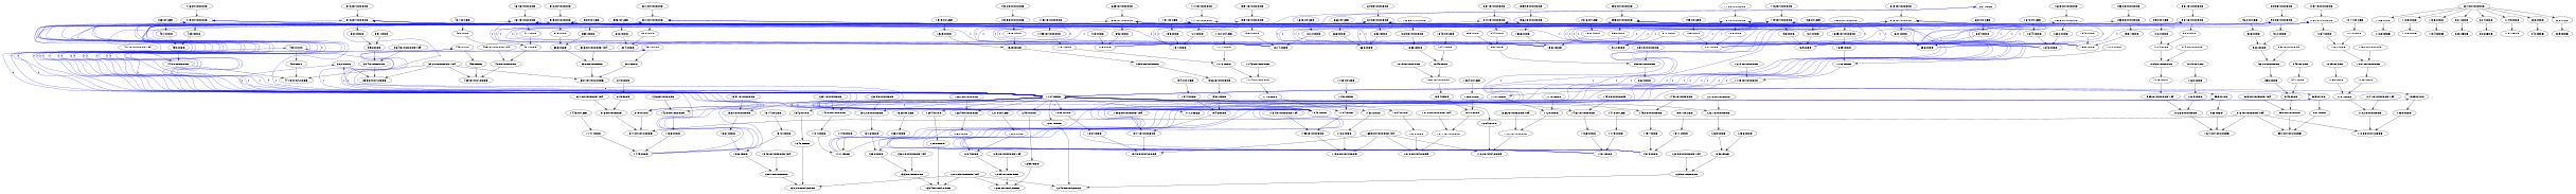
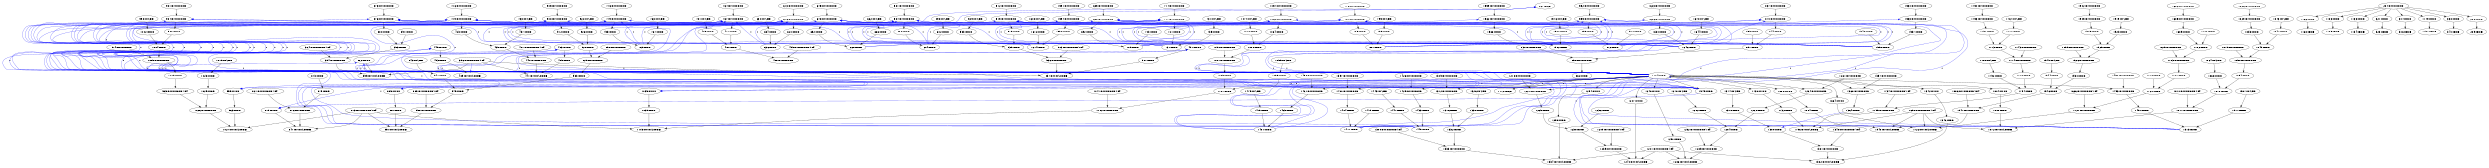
  digraph {
    n1 [label="1330:IAND"]
    n2 [label="1332:IXOR"]
    n3 [label="1333:DMA_LOAD"]
    n4 [label="1326:IUSHR"]
    n5 [label="1429:DMA_LOAD"]
    n6 [label="1433:IAND"]
    n7 [label="1449:IXOR"]
    n8 [label="1426:DMA_LOAD"]
    n9 [label="1104:IADD"]
    n10 [label="1664:IMUL"]
    n11 [label="449:IMUL"]
    n12 [label="984:DMA_LOAD"]
    n13 [label="1804:IMUL"]
    n14 [label="403:IMUL"]
    n15 [label="376:DMA_LOAD"]
    n16 [label="419:DMA_LOAD"]
    n17 [label="1248:IMUL"]
    n18 [label="1312:DMA_LOAD"]
    n19 [label="467:DMA_LOAD"]
    n20 [label="648:DMA_LOAD"]
    n21 [label="1112:IFGE"]
    n22 [label="688:DMA_LOAD"]
    n23 [label="1360:DMA_LOAD"]
    n24 [label="819:IMUL"]
    n25 [label="1400:DMA_LOAD"]
    n26 [label="840:DMA_LOAD"]
    n27 [label="1294:IMUL"]
    n28 [label="1730:IMUL"]
    n29 [label="1060:DMA_LOAD"]
    n30 [label="959:IMUL"]
    n31 [label="1493:DMA_LOAD"]
    n32 [label="1207:IMUL"]
    n33 [label="1880:IMUL"]
    n34 [label="885:IMUL"]
    n35 [label="1264:DMA_LOAD"]
    n36 [label="781:DMA_LOAD"]
    n37 [label="749:DMA_LOAD"]
    n38 [label="584:DMA_LOAD"]
    n39 [label="515:DMA_LOAD"]
    n40 [label="717:DMA_LOAD"]
    n41 [label="908:DMA_LOAD"]
    n42 [label="1221:DMA_LOAD"]
    n43 [label="1342:IMUL"]
    n44 [label="1949:IADD"]
    n45 [label="497:IMUL"]
    n46 [label="616:DMA_LOAD"]
    n47 [label="1461:DMA_LOAD"]
    n48 [label="555:DMA_LOAD"]
    n49 [label="362:IMUL"]
    n50 [label="1035:IMUL"]
    n51 [label="267:IFGE"]
    n52 [label="1722:DMA_STORE"]
    n53 [label="453:IADD"]
    n54 [label="988:IAND"]
    n55 [label="1808:IADD"]
    n56 [label="405:IADD"]
    n57 [label="380:IAND"]
    n58 [label="423:IAND"]
    n59 [label="1250:IADD"]
    n60 [label="1316:IAND"]
    n61 [label="471:IAND"]
    n62 [label="652:IAND"]
    n63 [label="692:IAND"]
    n64 [label="1364:IAND"]
    n65 [label="847:DMA_STORE"]
    n66 [label="1404:IAND"]
    n67 [label="844:IAND"]
    n68 [label="1298:IADD"]
    n69 [label="1732:IADD"]
    n70 [label="1064:IAND"]
    n71 [label="963:IADD"]
    n72 [label="1497:IAND"]
    n73 [label="1240:DMA_STORE"]
    n74 [label="1884:IADD"]
    n75 [label="887:IADD"]
    n76 [label="1268:IAND"]
    n77 [label="785:IAND"]
    n78 [label="753:IAND"]
    n79 [label="588:IAND"]
    n80 [label="519:IAND"]
    n81 [label="721:IAND"]
    n82 [label="912:IAND"]
    n83 [label="1225:IAND"]
    n84 [label="1346:IADD"]
    n85 [label="501:IADD"]
    n86 [label="620:IAND"]
    n87 [label="1465:IAND"]
    n88 [label="559:IAND"]
    n89 [label="395:DMA_STORE"]
    n90 [label="1039:IADD"]
    n91 [label="604:IXOR"]
    n92 [label="602:IAND"]
    n93 [label="1334:DMA_STORE"]
    n94 [label="1300:DMA_LOAD(ref)"]
    n95 [label="1026:DMA_LOAD"]
    n96 [label="1027:DMA_STORE"]
    n97 [label="965:DMA_LOAD(ref)"]
    n98 [label="1025:IXOR"]
    n99 [label="487:IXOR"]
    n100 [label="488:DMA_LOAD"]
    n101 [label="489:DMA_STORE"]
    n102 [label="485:IAND"]
    n103 [label="1685:DMA_LOAD"]
    n104 [label="1689:IAND"]
    n105 [label="1702:IXOR"]
    n106 [label="1682:DMA_LOAD"]
    n107 [label="1166:IAND"]
    n108 [label="1168:IFNE"]
    n109 [label="284:DMA_LOAD"]
    n110 [label="1183:IAND"]
    n111 [label="1133:IAND"]
    n112 [label="321:IAND"]
    n113 [label="304:IAND"]
    n114 [label="1149:IAND"]
    n115 [label="338:IAND"]
    n116 [label="288:IAND"]
    n117 [label="1185:IFNE"]
    n118 [label="1134:IFNE"]
    n119 [label="323:IFNE"]
    n120 [label="306:IFNE"]
    n121 [label="1151:IFNE"]
    n122 [label="340:IFNE"]
    n123 [label="289:IFNE"]
    n124 [label="947:IAND"]
    n125 [label="949:IXOR"]
    n126 [label="950:DMA_LOAD"]
    n127 [label="943:IUSHR"]
    n128 [label="951:DMA_STORE"]
    n129 [label="933:IAND"]
    n130 [label="1703:DMA_LOAD"]
    n131 [label="1594:DMA_LOAD"]
    n132 [label="1598:IAND"]
    n133 [label="1614:IXOR"]
    n134 [label="1591:DMA_LOAD"]
    n135 [label="1380:IXOR"]
    n136 [label="1381:DMA_LOAD"]
    n137 [label="1382:DMA_STORE"]
    n138 [label="1378:IAND"]
    n139 [label="1103:DMA_STORE"]
    n140 [label="813:DMA_LOAD(ref)"]
    n141 [label="1102:DMA_LOAD"]
    n142 [label="1849:IXOR"]
    n143 [label="1850:DMA_LOAD"]
    n144 [label="1854:IAND"]
    n145 [label="1833:IAND"]
    n146 [label="1847:IAND"]
    n147 [label="1872:DMA_STORE"]
    n148 [label="1658:DMA_LOAD(ref)"]
    n149 [label="1796:DMA_STORE"]
    n150 [label="1948:DMA_STORE"]
    n151 [label="1871:DMA_LOAD"]
    n152 [label="1533:DMA_LOAD"]
    n153 [label="1537:IAND"]
    n154 [label="1550:IXOR"]
    n155 [label="1530:DMA_LOAD"]
    n156 [label="394:DMA_LOAD"]
    n157 [label="364:DMA_LOAD(ref)"]
    n158 [label="393:IXOR"]
    n159 [label="1004:IXOR"]
    n160 [label="1005:DMA_LOAD"]
    n161 [label="1099:IAND"]
    n162 [label="1101:IXOR"]
    n163 [label="1095:IUSHR"]
    n164 [label="441:DMA_STORE"]
    n165 [label="373:DMA_LOAD"]
    n166 [label="875:IXOR"]
    n167 [label="876:DMA_LOAD"]
    n168 [label="862:IAND"]
    n169 [label="873:IAND"]
    n170 [label="536:DMA_LOAD"]
    n171 [label="537:DMA_STORE"]
    n172 [label="503:DMA_LOAD(ref)"]
    n173 [label="535:IXOR"]
    n174 [label="1626:DMA_LOAD"]
    n175 [label="1630:IAND"]
    n176 [label="1646:IXOR"]
    n177 [label="1623:DMA_LOAD"]
    n178 [label="1201:DMA_LOAD(ref)"]
    n179 [label="1286:DMA_STORE"]
    n180 [label="1285:DMA_LOAD"]
    n181 [label="1252:DMA_LOAD(ref)"]
    n182 [label="1284:IXOR"]
    n183 [label="1843:IUSHR"]
    n184 [label="439:IXOR"]
    n185 [label="416:DMA_LOAD"]
    n186 [label="769:IXOR"]
    n187 [label="767:IAND"]
    n188 [label="1870:IXOR"]
    n189 [label="1868:IAND"]
    n190 [label="1930:IAND"]
    n191 [label="1946:IXOR"]
    n192 [label="1947:DMA_LOAD"]
    n193 [label="1926:DMA_LOAD"]
    n194 [label="464:DMA_LOAD"]
    n195 [label="668:IXOR"]
    n196 [label="645:DMA_LOAD"]
    n197 [label="1417:IXOR"]
    n198 [label="1415:IAND"]
    n199 [label="981:DMA_LOAD"]
    n200 [label="533:IAND"]
    n201 [label="529:IUSHR"]
    n202 [label="705:IXOR"]
    n203 [label="481:IUSHR"]
    n204 [label="1239:DMA_LOAD"]
    n205 [label="1209:DMA_LOAD(ref)"]
    n206 [label="1238:IXOR"]
    n207 [label="391:IAND"]
    n208 [label="356:DMA_LOAD(ref)"]
    n209 [label="1481:IXOR"]
    n210 [label="1479:IAND"]
    n211 [label="440:DMA_LOAD"]
    n212 [label="1774:DMA_LOAD"]
    n213 [label="1778:IAND"]
    n214 [label="1794:IXOR"]
    n215 [label="1743:DMA_LOAD"]
    n216 [label="1773:IXOR"]
    n217 [label="1819:DMA_LOAD"]
    n218 [label="926:IAND"]
    n219 [label="928:IXOR"]
    n220 [label="929:DMA_LOAD"]
    n221 [label="922:IUSHR"]
    n222 [label="1374:IUSHR"]
    n223 [label="857:IXOR"]
    n224 [label="837:DMA_LOAD"]
    n225 [label="1795:DMA_LOAD"]
    n226 [label="821:DMA_LOAD(ref)"]
    n227 [label="1864:IUSHR"]
    n228 [label="1829:DMA_LOAD"]
    n229 [label="1826:DMA_LOAD"]
    n230 [label="1309:DMA_LOAD"]
    n231 [label="801:IXOR"]
    n232 [label="799:IAND"]
    n233 [label="1236:IAND"]
    n234 [label="1080:IXOR"]
    n235 [label="1057:DMA_LOAD"]
    n236 [label="1566:IAND"]
    n237 [label="1582:IXOR"]
    n238 [label="1562:DMA_LOAD"]
    n239 [label="437:IAND"]
    n240 [label="1475:IUSHR"]
    n241 [label="1081:DMA_LOAD"]
    n242 [label="1513:IXOR"]
    n243 [label="1009:IAND"]
    n244 [label="1085:IAND"]
    n245 [label="1261:DMA_LOAD"]
    n246 [label="1041:DMA_LOAD(ref)"]
    n247 [label="1511:IAND"]
    n248 [label="1507:IUSHR"]
    n249 [label="1078:IAND"]
    n250 [label="1023:IAND"]
    n251 [label="1019:IUSHR"]
    n252 [label="1644:IAND"]
    n253 [label="1640:IUSHR"]
    n254 [label="746:DMA_LOAD"]
    n255 [label="858:DMA_LOAD"]
    n256 [label="974:DMA_LOAD"]
    n257 [label="581:DMA_LOAD"]
    n258 [label="455:DMA_LOAD(ref)"]
    n259 [label="1348:DMA_LOAD(ref)"]
    n260 [label="1753:DMA_LOAD"]
    n261 [label="1757:IAND"]
    n262 [label="1750:DMA_LOAD"]
    n263 [label="666:IAND"]
    n264 [label="662:IUSHR"]
    n265 [label="703:IAND"]
    n266 [label="598:IUSHR"]
    n267 [label="1002:IAND"]
    n268 [label="763:IUSHR"]
    n269 [label="1707:IAND"]
    n270 [label="1720:IXOR"]
    n271 [label="1721:DMA_LOAD"]
    n272 [label="1734:DMA_LOAD(ref)"]
    n273 [label="1282:IAND"]
    n274 [label="737:IXOR"]
    n275 [label="1447:IAND"]
    n276 [label="1810:DMA_LOAD(ref)"]
    n277 [label="1612:IAND"]
    n278 [label="1608:IUSHR"]
    n279 [label="905:DMA_LOAD"]
    n280 [label="1559:DMA_LOAD"]
    n281 [label="407:DMA_LOAD(ref)"]
    n282 [label="1718:IAND"]
    n283 [label="778:DMA_LOAD"]
    n284 [label="1490:DMA_LOAD"]
    n285 [label="1218:DMA_LOAD"]
    n286 [label="1792:IAND"]
    n287 [label="1925:IXOR"]
    n288 [label="1909:IAND"]
    n289 [label="1923:IAND"]
    n290 [label="634:IAND"]
    n291 [label="636:IXOR"]
    n292 [label="630:IUSHR"]
    n293 [label="1886:DMA_LOAD(ref)"]
    n294 [label="1944:IAND"]
    n295 [label="1919:IUSHR"]
    n296 [label="1397:DMA_LOAD"]
    n297 [label="714:DMA_LOAD"]
    n298 [label="855:IAND"]
    n299 [label="1580:IAND"]
    n300 [label="1895:DMA_LOAD"]
    n301 [label="1940:IUSHR"]
    n302 [label="433:IUSHR"]
    n303 [label="735:IAND"]
    n304 [label="731:IUSHR"]
    n305 [label="898:DMA_LOAD"]
    n306 [label="572:IXOR"]
    n307 [label="570:IAND"]
    n308 [label="613:DMA_LOAD"]
    n309 [label="998:IUSHR"]
    n310 [label="1905:DMA_LOAD"]
    n311 [label="1666:DMA_LOAD(ref)"]
    n312 [label="1771:IAND"]
    n313 [label="1767:IUSHR"]
    n314 [label="1675:DMA_LOAD"]
    n315 [label="1902:DMA_LOAD"]
    n316 [label="1458:DMA_LOAD"]
    n317 [label="1548:IAND"]
    n318 [label="1576:IUSHR"]
    n319 [label="685:DMA_LOAD"]
    n320 [label="552:DMA_LOAD"]
    n321 [label="1788:IUSHR"]
    n322 [label="830:DMA_LOAD"]
    n323 [label="1074:IUSHR"]
    n324 [label="889:DMA_LOAD(ref)"]
    n325 [label="1700:IAND"]
    n326 [label="1278:IUSHR"]
    n327 [label="512:DMA_LOAD"]
    n328 [label="795:IUSHR"]
    n329 [label="1357:DMA_LOAD"]
    n330 [label="1443:IUSHR"]
    n331 [label="1050:DMA_LOAD"]
    n1 -> n2
    n2 -> n3
    n3 -> n93
    n4 -> n1
    n5 -> n6
    n6 -> n7
    n7 -> n16 [color=blue constraint=false label=1]
    n7 -> n38 [color=blue constraint=false label=1]
-   n7 -> n40 [color=blue constraint=false label=4]
+   n7 -> n40 [color=blue constraint=false label=1]
    n7 -> n41 [color=blue constraint=false label=1]
    n8 -> n5
    n9 -> n5
    n9 -> n9 [color=blue constraint=false label=1]
    n9 -> n10
    n9 -> n11 [color=blue constraint=false label=1]
    n9 -> n12 [color=blue constraint=false label=1]
    n9 -> n13
    n9 -> n14 [color=blue constraint=false label=1]
    n9 -> n15 [color=blue constraint=false label=1]
    n9 -> n16 [color=blue constraint=false label=1]
    n9 -> n17
    n9 -> n18
    n9 -> n19 [color=blue constraint=false label=1]
    n9 -> n20 [color=blue constraint=false label=1]
    n9 -> n21
    n9 -> n22 [color=blue constraint=false label=1]
    n9 -> n23
    n9 -> n24 [color=blue constraint=false label=1]
    n9 -> n25
    n9 -> n26 [color=blue constraint=false label=1]
    n9 -> n27
    n9 -> n28
    n9 -> n29 [color=blue constraint=false label=1]
    n9 -> n30 [color=blue constraint=false label=1]
    n9 -> n31
    n9 -> n32
    n9 -> n33
    n9 -> n34 [color=blue constraint=false label=1]
    n9 -> n35
    n9 -> n36 [color=blue constraint=false label=1]
    n9 -> n37 [color=blue constraint=false label=1]
    n9 -> n38 [color=blue constraint=false label=1]
    n9 -> n39 [color=blue constraint=false label=1]
    n9 -> n40 [color=blue constraint=false label=1]
    n9 -> n41 [color=blue constraint=false label=1]
    n9 -> n42
    n9 -> n43
    n9 -> n44
    n9 -> n45 [color=blue constraint=false label=1]
    n9 -> n46 [color=blue constraint=false label=1]
    n9 -> n47
    n9 -> n48 [color=blue constraint=false label=1]
    n9 -> n49 [color=blue constraint=false label=1]
    n9 -> n50 [color=blue constraint=false label=1]
    n9 -> n51 [color=blue constraint=false label=1]
    n10 -> n52
    n11 -> n53
    n12 -> n54
    n13 -> n55
    n14 -> n56
    n15 -> n57
    n16 -> n58
    n17 -> n59
    n18 -> n60
    n19 -> n61
    n20 -> n62
    n22 -> n63
    n23 -> n64
    n24 -> n65
    n25 -> n66
    n26 -> n67
    n27 -> n68
    n28 -> n69
    n29 -> n70
    n30 -> n71
    n31 -> n72
    n32 -> n73
    n33 -> n74
    n34 -> n75
    n35 -> n76
    n36 -> n77
    n37 -> n78
    n38 -> n79
    n39 -> n80
    n40 -> n81
    n41 -> n82
    n42 -> n83
    n43 -> n84
    n44 -> n9 [color=blue constraint=false label=1]
    n44 -> n11 [color=blue constraint=false label=1]
    n44 -> n14 [color=blue constraint=false label=1]
    n44 -> n24 [color=blue constraint=false label=1]
    n44 -> n30 [color=blue constraint=false label=1]
    n44 -> n34 [color=blue constraint=false label=1]
    n44 -> n45 [color=blue constraint=false label=1]
    n44 -> n49 [color=blue constraint=false label=1]
    n44 -> n50 [color=blue constraint=false label=1]
    n44 -> n51 [color=blue constraint=false label=1]
    n45 -> n85
    n46 -> n86
    n47 -> n87
    n48 -> n88
    n49 -> n89
    n50 -> n90
    n53 -> n101
    n54 -> n159
    n55 -> n147
    n56 -> n164
    n57 -> n158
    n58 -> n184
    n59 -> n179
    n60 -> n2
    n61 -> n99
    n62 -> n195
    n63 -> n202
    n64 -> n135 [color=blue]
    n66 -> n197
    n67 -> n223
    n68 -> n93
    n69 -> n149
    n70 -> n234
    n71 -> n96
    n72 -> n242
    n74 -> n150
    n75 -> n128
    n76 -> n182
    n77 -> n231
    n78 -> n186
    n79 -> n91
    n80 -> n173
    n81 -> n274
    n82 -> n219
    n83 -> n206
    n84 -> n137
    n85 -> n171
    n86 -> n291
    n87 -> n209
    n88 -> n306
    n90 -> n139
    n91 -> n16 [color=blue constraint=false label=1]
    n91 -> n38 [color=blue constraint=false label=1]
    n92 -> n91
    n94 -> n3
    n95 -> n96
    n97 -> n95
    n98 -> n95
    n99 -> n100
-   n100 -> n101
    n102 -> n99
    n103 -> n104
    n104 -> n105
    n105 -> n130
    n106 -> n103
    n107 -> n108
    n109 -> n107
    n109 -> n110
    n109 -> n111
    n109 -> n112
    n109 -> n113
    n109 -> n114
    n109 -> n115
    n109 -> n116
    n110 -> n117
    n111 -> n118
    n112 -> n119
    n113 -> n120
    n114 -> n121
    n115 -> n122
    n116 -> n123
    n124 -> n125
    n125 -> n126
    n126 -> n128
    n127 -> n124
    n129 -> n125
    n130 -> n269
    n131 -> n132
    n132 -> n133
    n133 -> n12 [color=blue constraint=false label=1]
    n133 -> n19 [color=blue constraint=false label=1]
    n133 -> n37 [color=blue constraint=false label=1]
    n133 -> n46 [color=blue constraint=false label=1]
    n133 -> n131 [color=blue constraint=false label=1]
    n134 -> n131
    n135 -> n136
    n136 -> n137
    n138 -> n135
    n140 -> n65
    n140 -> n96
    n140 -> n128
    n140 -> n139
    n141 -> n139
    n142 -> n143
    n143 -> n144
    n144 -> n188
    n145 -> n142
    n146 -> n142
    n148 -> n52
    n148 -> n147
    n148 -> n149
    n148 -> n150
    n151 -> n147
    n152 -> n153
    n153 -> n154
    n154 -> n15 [color=blue constraint=false label=1]
    n154 -> n22 [color=blue constraint=false label=1]
    n154 -> n26 [color=blue constraint=false label=1]
    n154 -> n48 [color=blue constraint=false label=1]
    n154 -> n152 [color=blue constraint=false label=1]
    n155 -> n152
    n156 -> n89
    n157 -> n156
    n158 -> n156
    n159 -> n160
    n160 -> n243
    n161 -> n162
    n162 -> n141
    n163 -> n161
    n165 -> n15
    n166 -> n167
    n167 -> n65
    n169 -> n166
    n170 -> n171
    n172 -> n170
    n173 -> n170
    n174 -> n175
    n175 -> n176
    n176 -> n20 [color=blue constraint=false label=1]
    n176 -> n29 [color=blue constraint=false label=1]
    n176 -> n36 [color=blue constraint=false label=1]
+   n176 -> n39 [color=blue constraint=false label=1]
    n176 -> n174 [color=blue constraint=false label=1]
    n177 -> n174
    n178 -> n73
    n178 -> n93
    n178 -> n137
    n178 -> n179
    n180 -> n179
    n181 -> n180
    n182 -> n180
    n183 -> n146
    n184 -> n211
    n185 -> n16
    n186 -> n19 [color=blue constraint=false label=1]
    n186 -> n37 [color=blue constraint=false label=1]
    n186 -> n46 [color=blue constraint=false label=1]
    n187 -> n186
    n188 -> n151
    n189 -> n188
    n190 -> n191
    n191 -> n192
    n192 -> n150
    n193 -> n190
    n194 -> n19
    n195 -> n20 [color=blue constraint=false label=1]
    n195 -> n39 [color=blue constraint=false label=1]
    n196 -> n20
    n197 -> n15 [color=blue constraint=false label=1]
    n197 -> n22 [color=blue constraint=false label=1]
    n197 -> n26 [color=blue constraint=false label=1]
    n197 -> n48 [color=blue constraint=false label=1]
    n198 -> n197
    n199 -> n12
    n200 -> n173
    n201 -> n200
    n202 -> n15 [color=blue constraint=false label=1]
    n202 -> n22 [color=blue constraint=false label=1]
    n202 -> n48 [color=blue constraint=false label=1]
    n203 -> n102
    n204 -> n73
    n205 -> n204
    n206 -> n204
    n207 -> n158
    n208 -> n89
-   n208 -> n101
+   n208 -> n101 [color=blue]
    n208 -> n164
    n208 -> n171
    n209 -> n12 [color=blue constraint=false label=1]
    n209 -> n19 [color=blue constraint=false label=1]
    n209 -> n37 [color=blue constraint=false label=1]
    n209 -> n46 [color=blue constraint=false label=1]
    n210 -> n209
    n211 -> n164
    n212 -> n213
    n213 -> n214
    n214 -> n225
    n215 -> n212
    n216 -> n212
    n217 -> n143
    n218 -> n219
    n219 -> n220
    n220 -> n129
    n221 -> n218
    n222 -> n138
    n223 -> n255
    n224 -> n26
    n225 -> n149
    n226 -> n167
    n227 -> n189
    n228 -> n145
    n229 -> n228
    n230 -> n18
    n231 -> n20 [color=blue constraint=false label=1]
    n231 -> n36 [color=blue constraint=false label=1]
    n231 -> n39 [color=blue constraint=false label=1]
    n232 -> n231
    n233 -> n206
    n234 -> n241
    n235 -> n29
    n236 -> n237
    n237 -> n16 [color=blue constraint=false label=1]
    n237 -> n38 [color=blue constraint=false label=1]
    n237 -> n40 [color=blue constraint=false label=1]
    n237 -> n41 [color=blue constraint=false label=1]
    n237 -> n238 [color=blue constraint=false label=1]
    n238 -> n236
    n239 -> n184
    n240 -> n210
    n241 -> n244
    n242 -> n20 [color=blue constraint=false label=1]
    n242 -> n29 [color=blue constraint=false label=1]
    n242 -> n36 [color=blue constraint=false label=1]
    n242 -> n39 [color=blue constraint=false label=1]
    n243 -> n97
    n244 -> n162
    n245 -> n35
    n246 -> n141
    n247 -> n242
    n248 -> n247
    n249 -> n234
    n250 -> n98
    n251 -> n250
    n252 -> n176
    n253 -> n252
    n254 -> n37
    n255 -> n168
    n256 -> n160
    n257 -> n38
    n258 -> n100
    n259 -> n136
    n260 -> n261
    n261 -> n216
    n262 -> n260
    n263 -> n195
    n264 -> n263
    n265 -> n202
    n266 -> n92
    n267 -> n159
    n268 -> n187
    n269 -> n270
    n270 -> n271
    n271 -> n52
    n272 -> n225
    n273 -> n182
    n274 -> n16 [color=blue constraint=false label=1]
    n274 -> n38 [color=blue constraint=false label=1]
    n274 -> n40 [color=blue constraint=false label=1]
    n275 -> n7
    n276 -> n151
    n277 -> n133
    n278 -> n277
    n279 -> n41
    n280 -> n238
    n281 -> n211
    n282 -> n270
    n283 -> n36
    n284 -> n31
    n285 -> n42
    n286 -> n214
-   n287 -> n300
+   n287 -> n193
    n288 -> n287
    n289 -> n287
    n290 -> n291
    n291 -> n19 [color=blue constraint=false label=1]
    n291 -> n46 [color=blue constraint=false label=1]
    n292 -> n290
    n293 -> n192
    n294 -> n191
    n295 -> n289
    n296 -> n25
    n297 -> n40
    n298 -> n223
    n299 -> n237
    n300 -> n193
    n301 -> n294
    n302 -> n239
    n303 -> n274
    n304 -> n303
    n305 -> n220
    n306 -> n15 [color=blue constraint=false label=1]
    n306 -> n48 [color=blue constraint=false label=1]
    n307 -> n306
    n308 -> n46
    n309 -> n267
    n310 -> n288
    n311 -> n271
    n312 -> n216
    n313 -> n312
    n314 -> n130
    n315 -> n310
    n316 -> n47
    n317 -> n154
    n318 -> n299
    n319 -> n22
    n320 -> n48
    n321 -> n286
    n322 -> n255
    n323 -> n249
    n324 -> n126
    n325 -> n105
    n326 -> n273
    n327 -> n39
    n328 -> n232
    n329 -> n23
    n330 -> n275
    n331 -> n241
  }
